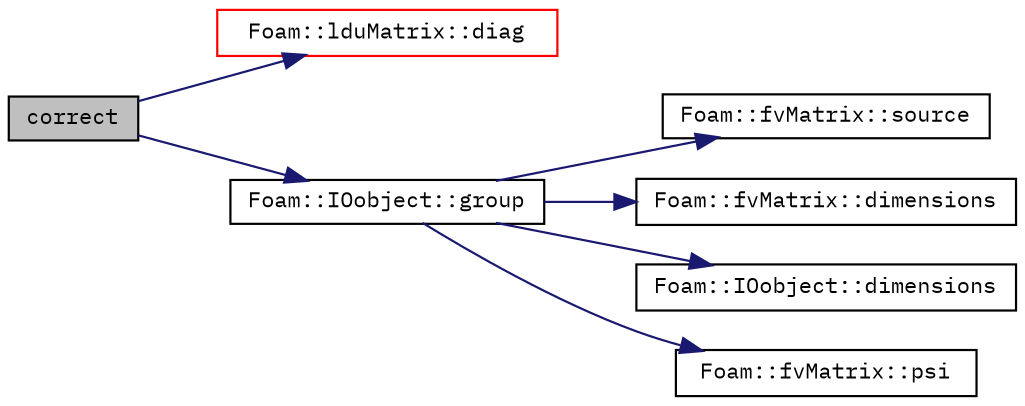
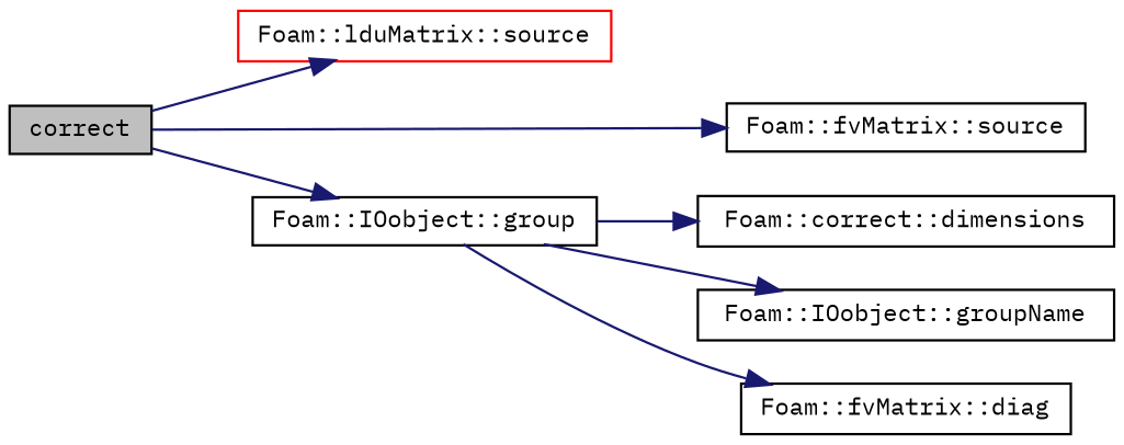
  digraph {
    fontname="IBM Plex Mono"
    rankdir=LR
    node [color=black fontname="IBM Plex Mono" fontsize=10 shape=record]
    edge [color=midnightblue fontname="IBM Plex Mono" fontsize=10 labelfontname=FreeSans labelfontsize=10 style=solid]
    n1 [fillcolor=grey75 fontcolor=black height=0.2 label=correct style=filled width=0.4]
-   n2 [color=red height=0.2 label="Foam::lduMatrix::diag" width=0.4]
+   n2 [color=red height=0.2 label="Foam::lduMatrix::source" width=0.4]
    n3 [height=0.2 label="Foam::IOobject::group" width=0.4]
    n4 [height=0.2 label="Foam::fvMatrix::source" width=0.4]
-   n5 [height=0.2 label="Foam::fvMatrix::dimensions" width=0.4]
-   n6 [height=0.2 label="Foam::IOobject::dimensions" width=0.4]
-   n7 [height=0.2 label="Foam::fvMatrix::psi" width=0.4]
+   n5 [height=0.2 label="Foam::correct::dimensions" width=0.4]
+   n6 [height=0.2 label="Foam::IOobject::groupName" width=0.4]
+   n7 [height=0.2 label="Foam::fvMatrix::diag" width=0.4]
    n1 -> n2
    n1 -> n3
-   n3 -> n4
+   n1 -> n4
    n3 -> n5
    n3 -> n6
    n3 -> n7
  }
